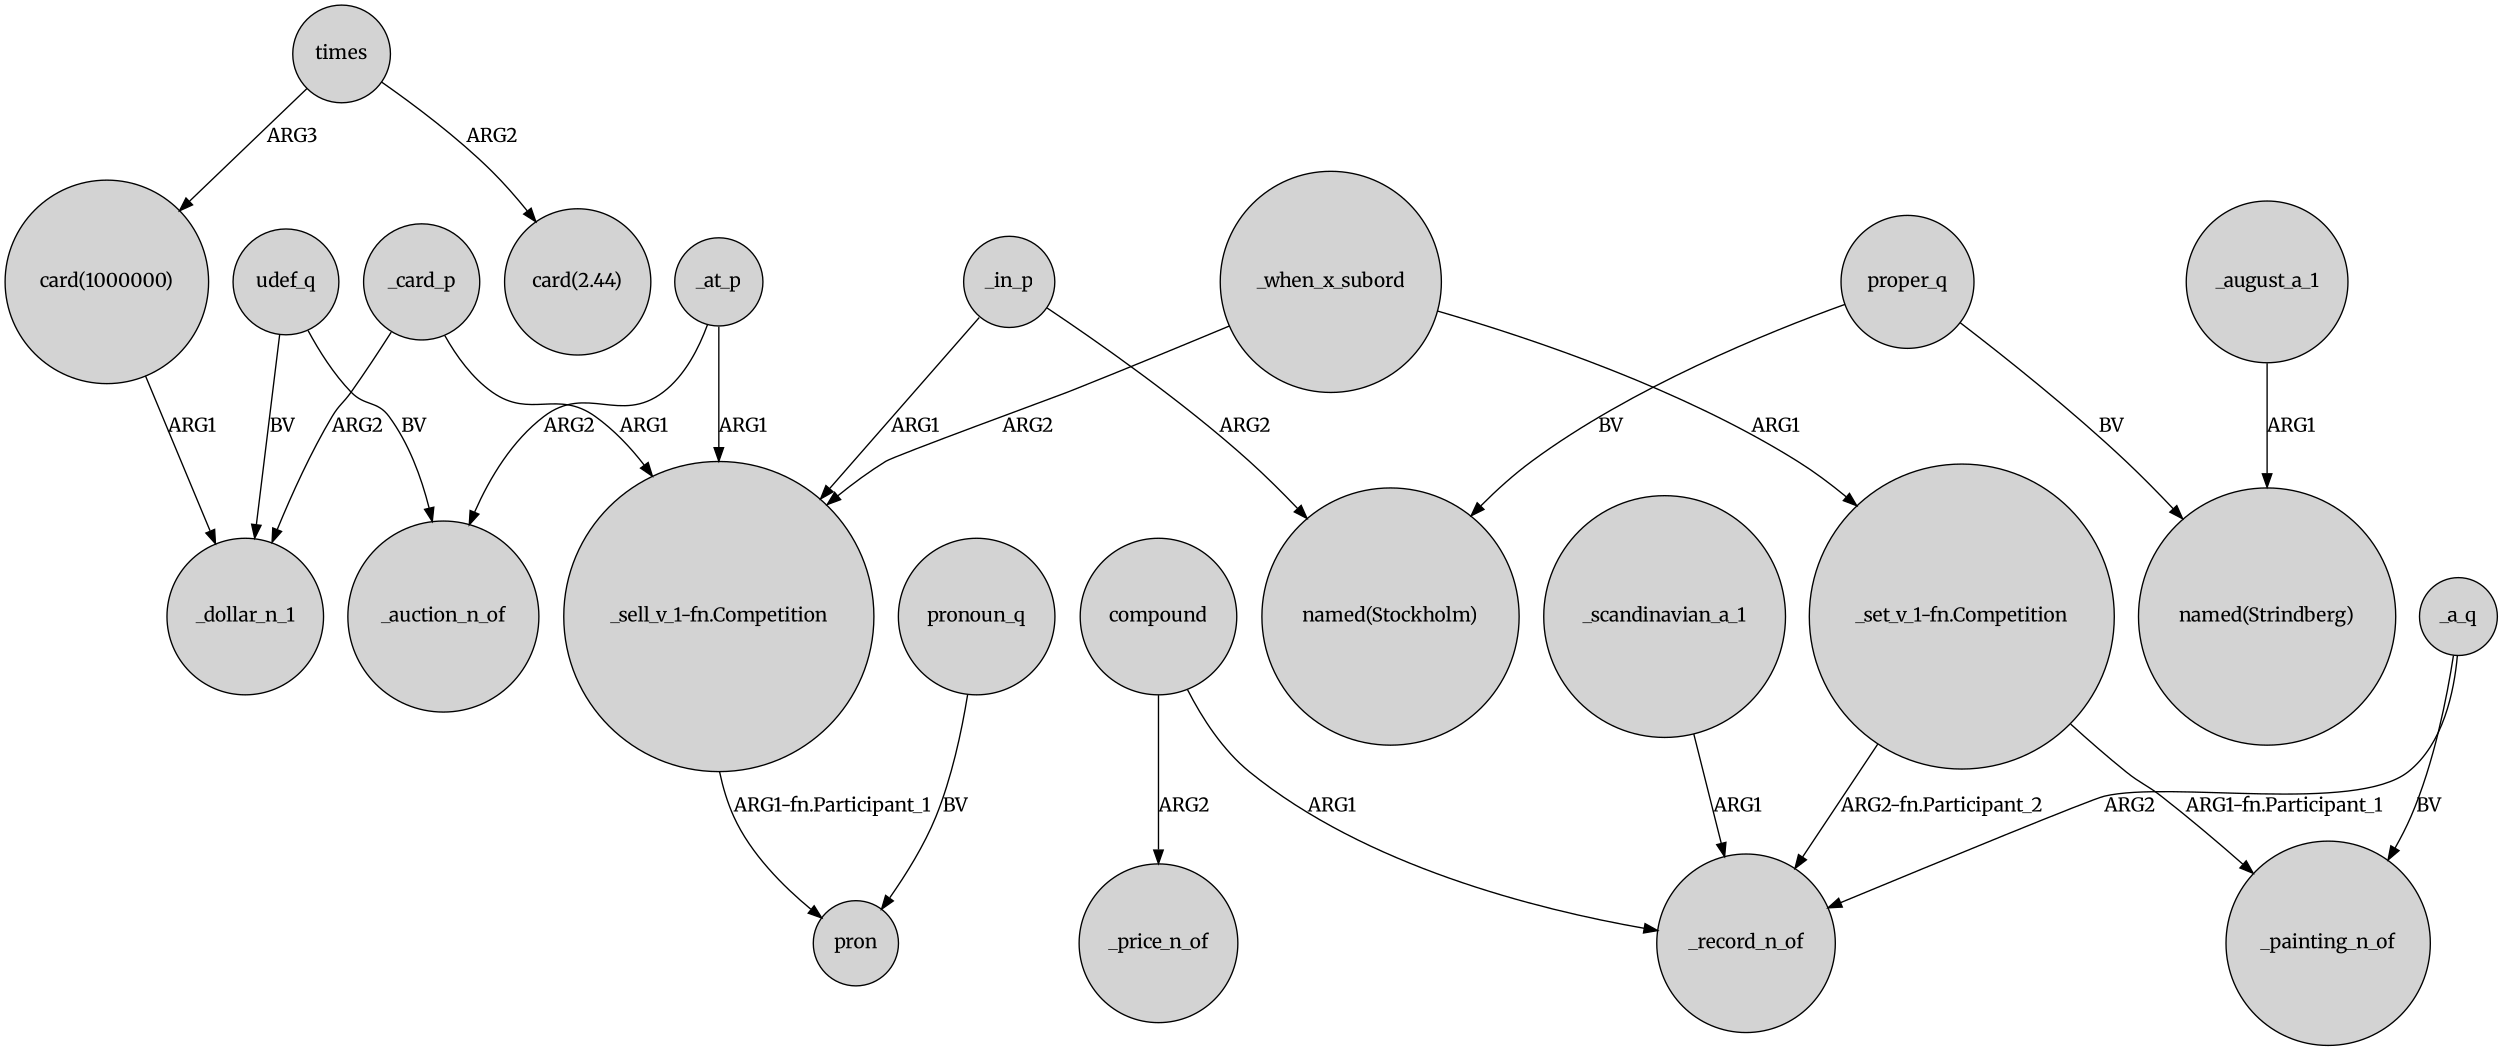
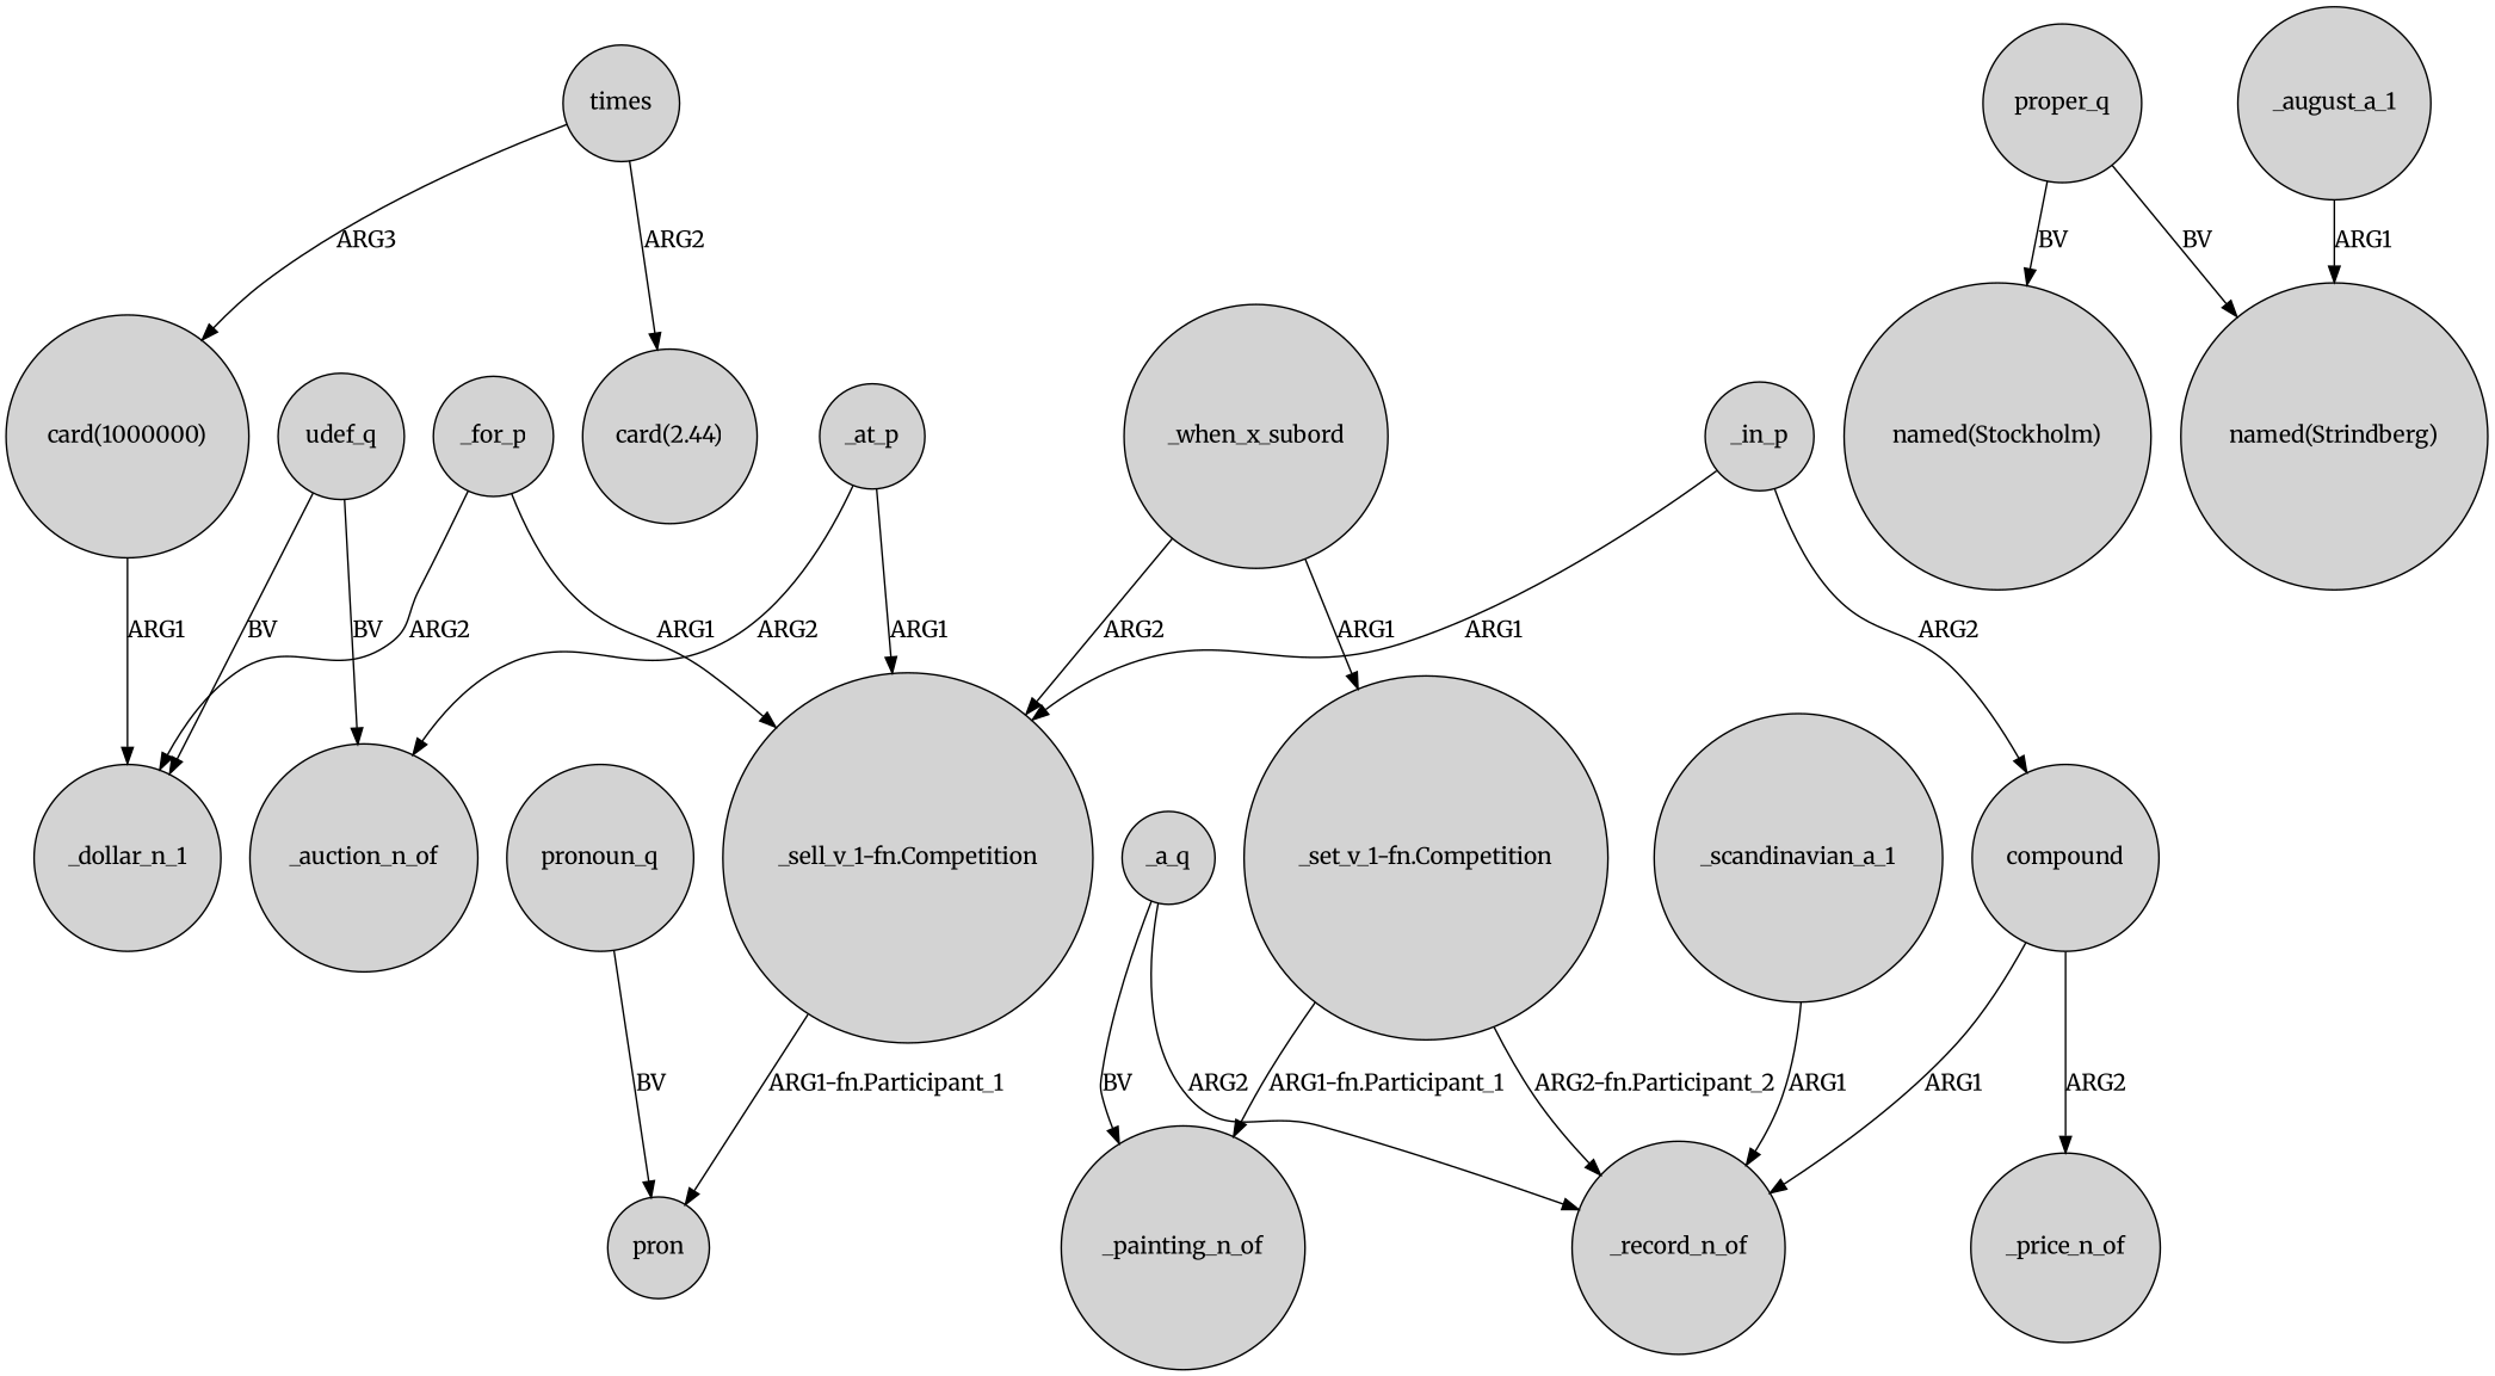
  digraph {
    fontname=Merriweather
    node [fontname=Merriweather shape=circle style=filled]
    edge [fontname=Merriweather]
-   _for_p [label=_card_p]
+   _for_p
    _dollar_n_1
    "_sell_v_1-fn.Competition"
    pron
    _in_p
    "named(Stockholm)"
    proper_q
    "named(Strindberg)"
    times
    "card(2.44)"
    "card(1000000)"
    udef_q
    _auction_n_of
    compound
    _price_n_of
    _record_n_of
    _at_p
    _when_x_subord
    "_set_v_1-fn.Competition"
    _painting_n_of
    _scandinavian_a_1
    pronoun_q
    _a_q
    _august_a_1
    _for_p -> _dollar_n_1 [label=ARG2]
    _for_p -> "_sell_v_1-fn.Competition" [label=ARG1]
    "_sell_v_1-fn.Competition" -> pron [label="ARG1-fn.Participant_1"]
    _in_p -> "_sell_v_1-fn.Competition" [label=ARG1]
-   _in_p -> "named(Stockholm)" [label=ARG2]
+   _in_p -> compound [label=ARG2]
    proper_q -> "named(Stockholm)" [label=BV]
    proper_q -> "named(Strindberg)" [label=BV]
    times -> "card(2.44)" [label=ARG2]
    times -> "card(1000000)" [label=ARG3]
    "card(1000000)" -> _dollar_n_1 [label=ARG1]
    udef_q -> _dollar_n_1 [label=BV]
    udef_q -> _auction_n_of [label=BV]
    compound -> _price_n_of [label=ARG2]
    compound -> _record_n_of [label=ARG1]
    _at_p -> "_sell_v_1-fn.Competition" [label=ARG1]
    _at_p -> _auction_n_of [label=ARG2]
    _when_x_subord -> "_sell_v_1-fn.Competition" [label=ARG2]
    _when_x_subord -> "_set_v_1-fn.Competition" [label=ARG1]
    "_set_v_1-fn.Competition" -> _record_n_of [label="ARG2-fn.Participant_2"]
    "_set_v_1-fn.Competition" -> _painting_n_of [label="ARG1-fn.Participant_1"]
    _scandinavian_a_1 -> _record_n_of [label=ARG1]
    pronoun_q -> pron [label=BV]
    _a_q -> _record_n_of [label=ARG2]
    _a_q -> _painting_n_of [label=BV]
    _august_a_1 -> "named(Strindberg)" [label=ARG1]
  }
